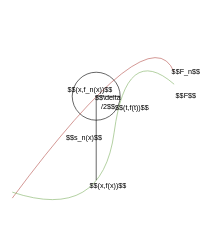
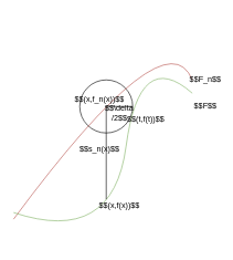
  <mxCell id="0" />
  <mxCell id="1" parent="0" />
  <mxCell id="2" value="" style="ellipse;whiteSpace=wrap;html=1;aspect=fixed;" vertex="1" parent="1"><mxGeometry x="120" y="120" width="80" height="80" as="geometry" /></mxCell>
  <mxCell id="3" value="" style="curved=1;endArrow=none;html=1;fillColor=#f8cecc;strokeColor=#b85450;endFill=0;" edge="1" parent="1"><mxGeometry width="50" height="50" relative="1" as="geometry"><mxPoint x="20" y="330" as="sourcePoint" /><mxPoint x="290" y="120" as="targetPoint" /><Array as="points"><mxPoint x="250" y="20" /></Array></mxGeometry></mxCell>
  <mxCell id="4" value="" style="curved=1;endArrow=none;html=1;endFill=0;fillColor=#d5e8d4;strokeColor=#82b366;" edge="1" parent="1"><mxGeometry width="50" height="50" relative="1" as="geometry"><mxPoint x="20" y="320" as="sourcePoint" /><mxPoint x="290" y="140" as="targetPoint" /><Array as="points"><mxPoint x="170" y="370" /><mxPoint x="210" y="70" /></Array></mxGeometry></mxCell>
  <mxCell id="5" value="$$F$$" style="text;html=1;strokeColor=none;fillColor=none;align=center;verticalAlign=middle;whiteSpace=wrap;rounded=0;" vertex="1" parent="1"><mxGeometry x="290" y="150" width="40" height="20" as="geometry" /></mxCell>
  <mxCell id="6" value="$$F_n$$" style="text;html=1;strokeColor=none;fillColor=none;align=center;verticalAlign=middle;whiteSpace=wrap;rounded=0;" vertex="1" parent="1"><mxGeometry x="290" y="110" width="40" height="20" as="geometry" /></mxCell>
  <mxCell id="7" value="" style="endArrow=none;html=1;" edge="1" parent="1"><mxGeometry width="50" height="50" relative="1" as="geometry"><mxPoint x="160" y="300" as="sourcePoint" /><mxPoint x="160" y="160" as="targetPoint" /></mxGeometry></mxCell>
- <mxCell id="8" value="$$s_n(x)$$" style="text;html=1;strokeColor=none;fillColor=none;align=center;verticalAlign=middle;whiteSpace=wrap;rounded=0;" vertex="1" parent="1"><mxGeometry x="120" y="220" width="40" height="20" as="geometry" /></mxCell>
+ <mxCell id="8" value="$$s_n(x)$$" style="text;html=1;strokeColor=none;fillColor=none;align=center;verticalAlign=middle;whiteSpace=wrap;rounded=0;" vertex="1" parent="1"><mxGeometry x="130" y="215" width="40" height="20" as="geometry" /></mxCell>
  <mxCell id="9" value="" style="endArrow=classicThin;html=1;endFill=1;endSize=0;" edge="1" parent="1"><mxGeometry width="50" height="50" relative="1" as="geometry"><mxPoint x="160" y="160" as="sourcePoint" /><mxPoint x="200" y="160" as="targetPoint" /></mxGeometry></mxCell>
  <mxCell id="10" value="&lt;div&gt;$$\delta /2$$&lt;/div&gt;" style="text;html=1;strokeColor=none;fillColor=none;align=center;verticalAlign=middle;whiteSpace=wrap;rounded=0;" vertex="1" parent="1"><mxGeometry x="160" y="160" width="40" height="20" as="geometry" /></mxCell>
  <mxCell id="11" value="$$(t,f(t))$$" style="text;html=1;strokeColor=none;fillColor=none;align=center;verticalAlign=middle;whiteSpace=wrap;rounded=0;" vertex="1" parent="1"><mxGeometry x="200" y="170" width="40" height="20" as="geometry" /></mxCell>
  <mxCell id="12" value="$$(x,f(x))$$" style="text;html=1;strokeColor=none;fillColor=none;align=center;verticalAlign=middle;whiteSpace=wrap;rounded=0;" vertex="1" parent="1"><mxGeometry x="160" y="300" width="40" height="20" as="geometry" /></mxCell>
  <mxCell id="13" value="$$(x,f_n(x))$$" style="text;html=1;strokeColor=none;fillColor=none;align=center;verticalAlign=middle;whiteSpace=wrap;rounded=0;" vertex="1" parent="1"><mxGeometry x="130" y="140" width="40" height="20" as="geometry" /></mxCell>
